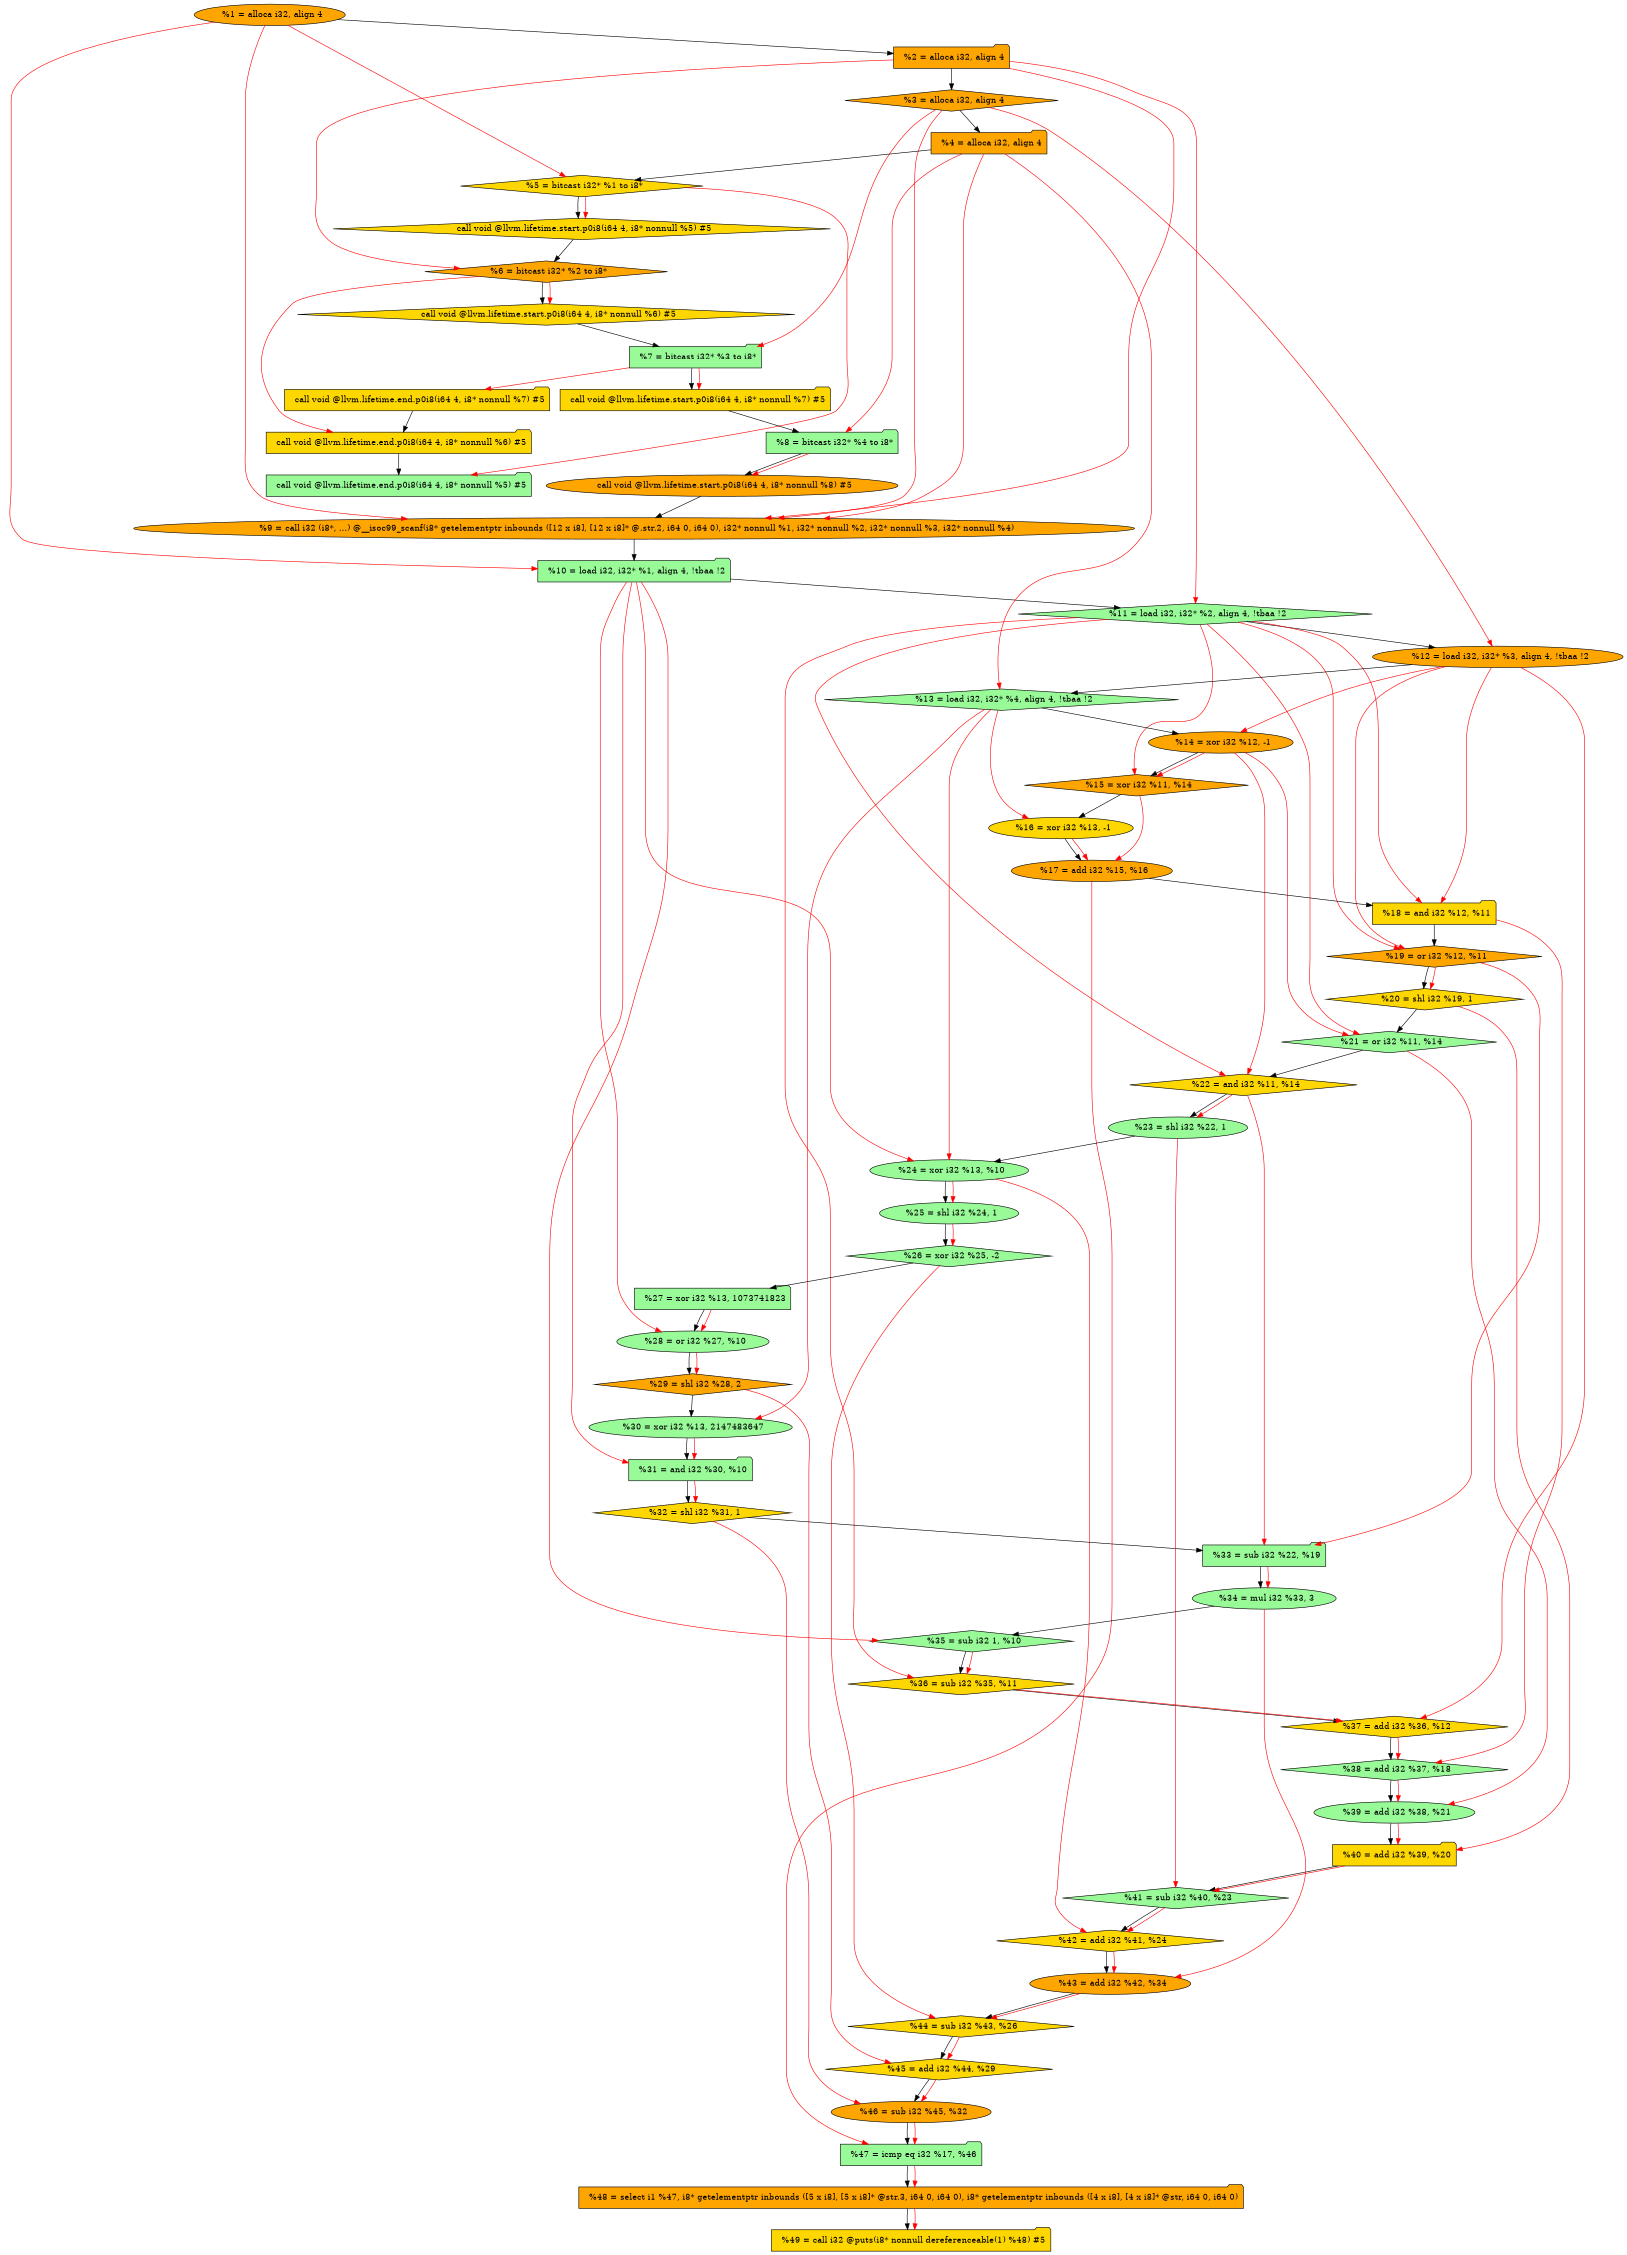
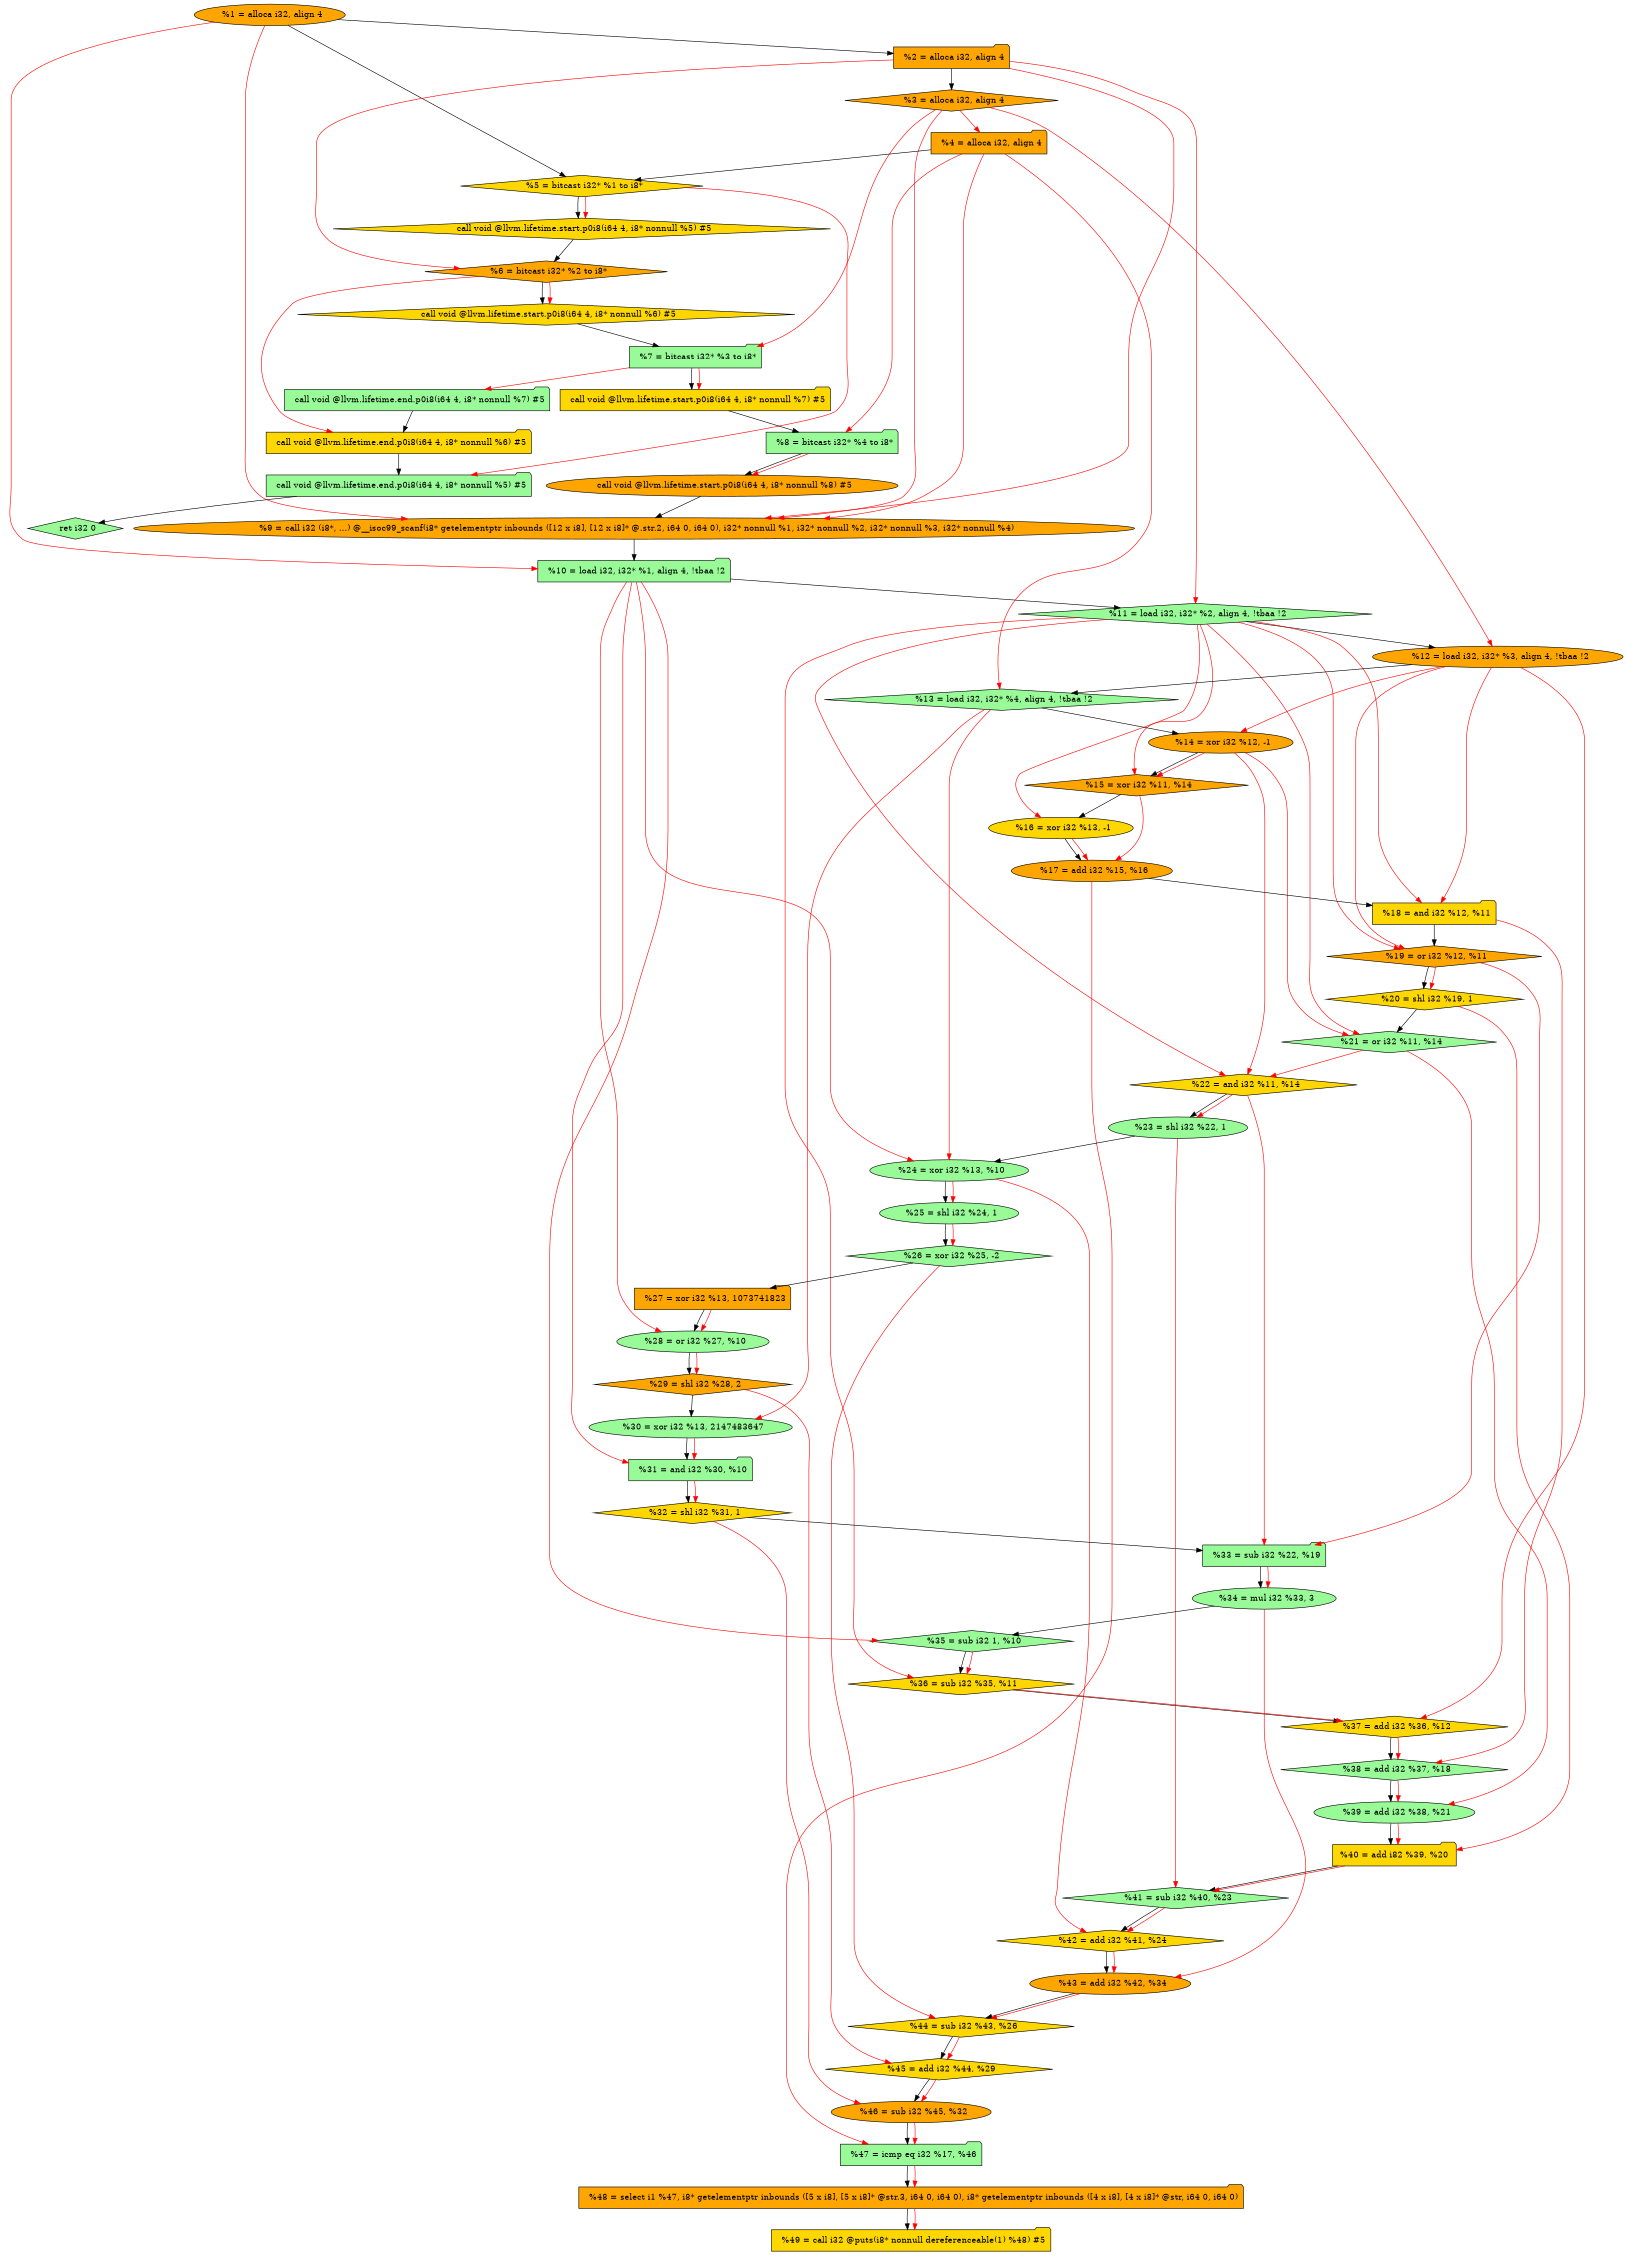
  digraph {
    node [fillcolor=palegreen shape=diamond style=filled]
    edge [color=red]
    n1 [fillcolor=orange label="  %1 = alloca i32, align 4" shape=ellipse]
    n2 [fillcolor=orange label="  %2 = alloca i32, align 4" shape=folder]
    n3 [fillcolor=gold label="  %5 = bitcast i32* %1 to i8*"]
    n4 [fillcolor=orange label="  %9 = call i32 (i8*, ...) @__isoc99_scanf(i8* getelementptr inbounds ([12 x i8], [12 x i8]* @.str.2, i64 0, i64 0), i32* nonnull %1, i32* nonnull %2, i32* nonnull %3, i32* nonnull %4)" shape=ellipse]
    n5 [label="  %10 = load i32, i32* %1, align 4, !tbaa !2" shape=folder]
    n6 [fillcolor=orange label="  %3 = alloca i32, align 4"]
    n7 [fillcolor=orange label="  %6 = bitcast i32* %2 to i8*"]
    n8 [label="  %11 = load i32, i32* %2, align 4, !tbaa !2"]
    n9 [fillcolor=gold label="  call void @llvm.lifetime.start.p0i8(i64 4, i8* nonnull %5) #5"]
    n10 [label="  call void @llvm.lifetime.end.p0i8(i64 4, i8* nonnull %5) #5" shape=folder]
    n11 [label="  %24 = xor i32 %13, %10" shape=ellipse]
    n12 [label="  %28 = or i32 %27, %10" shape=ellipse]
    n13 [label="  %31 = and i32 %30, %10" shape=folder]
    n14 [label="  %35 = sub i32 1, %10"]
    n15 [fillcolor=orange label="  %4 = alloca i32, align 4" shape=folder]
    n16 [label="  %7 = bitcast i32* %3 to i8*" shape=folder]
    n17 [fillcolor=orange label="  %12 = load i32, i32* %3, align 4, !tbaa !2" shape=ellipse]
    n18 [fillcolor=gold label="  call void @llvm.lifetime.start.p0i8(i64 4, i8* nonnull %6) #5"]
    n19 [fillcolor=gold label="  call void @llvm.lifetime.end.p0i8(i64 4, i8* nonnull %6) #5" shape=folder]
    n20 [fillcolor=orange label="  %15 = xor i32 %11, %14"]
    n21 [fillcolor=gold label="  %18 = and i32 %12, %11" shape=folder]
    n22 [fillcolor=orange label="  %19 = or i32 %12, %11"]
    n23 [label="  %21 = or i32 %11, %14"]
    n24 [fillcolor=gold label="  %22 = and i32 %11, %14"]
    n25 [fillcolor=gold label="  %36 = sub i32 %35, %11"]
    n26 [label="  %8 = bitcast i32* %4 to i8*" shape=folder]
    n27 [label="  %13 = load i32, i32* %4, align 4, !tbaa !2"]
    n28 [fillcolor=gold label="  call void @llvm.lifetime.start.p0i8(i64 4, i8* nonnull %7) #5" shape=folder]
-   n29 [fillcolor=gold label="  call void @llvm.lifetime.end.p0i8(i64 4, i8* nonnull %7) #5" shape=folder]
+   n29 [label="  call void @llvm.lifetime.end.p0i8(i64 4, i8* nonnull %7) #5" shape=folder]
    n30 [fillcolor=orange label="  %14 = xor i32 %12, -1" shape=ellipse]
    n31 [fillcolor=gold label="  %37 = add i32 %36, %12"]
    n32 [fillcolor=orange label="  call void @llvm.lifetime.start.p0i8(i64 4, i8* nonnull %8) #5" shape=ellipse]
    n33 [fillcolor=gold label="  %16 = xor i32 %13, -1" shape=ellipse]
    n34 [label="  %30 = xor i32 %13, 2147483647" shape=ellipse]
+   n35 [label="  ret i32 0"]
    n36 [label="  %25 = shl i32 %24, 1" shape=ellipse]
    n37 [fillcolor=gold label="  %42 = add i32 %41, %24"]
    n38 [fillcolor=orange label="  %29 = shl i32 %28, 2"]
    n39 [fillcolor=gold label="  %32 = shl i32 %31, 1"]
    n40 [fillcolor=orange label="  %17 = add i32 %15, %16" shape=ellipse]
    n41 [label="  %38 = add i32 %37, %18"]
    n42 [fillcolor=gold label="  %20 = shl i32 %19, 1"]
    n43 [label="  %33 = sub i32 %22, %19" shape=folder]
    n44 [label="  %39 = add i32 %38, %21" shape=ellipse]
    n45 [label="  %23 = shl i32 %22, 1" shape=ellipse]
-   n46 [label="  %27 = xor i32 %13, 1073741823" shape=folder]
+   n46 [fillcolor=orange label="  %27 = xor i32 %13, 1073741823" shape=folder]
    n47 [label="  %47 = icmp eq i32 %17, %46" shape=folder]
    n48 [fillcolor=orange label="  %48 = select i1 %47, i8* getelementptr inbounds ([5 x i8], [5 x i8]* @str.3, i64 0, i64 0), i8* getelementptr inbounds ([4 x i8], [4 x i8]* @str, i64 0, i64 0)" shape=folder]
-   n49 [fillcolor=gold label="  %40 = add i32 %39, %20" shape=folder]
+   n49 [fillcolor=gold label="%40 = add i82 %39, %20" shape=folder]
    n50 [label="  %34 = mul i32 %33, 3" shape=ellipse]
    n51 [label="  %41 = sub i32 %40, %23"]
    n52 [label="  %26 = xor i32 %25, -2"]
    n53 [fillcolor=orange label="  %43 = add i32 %42, %34" shape=ellipse]
    n54 [fillcolor=gold label="  %44 = sub i32 %43, %26"]
    n55 [fillcolor=gold label="  %45 = add i32 %44, %29"]
    n56 [fillcolor=orange label="  %46 = sub i32 %45, %32" shape=ellipse]
    n57 [fillcolor=gold label="  %49 = call i32 @puts(i8* nonnull dereferenceable(1) %48) #5" shape=folder]
    n1 -> n2 [color=""]
-   n1 -> n3
+   n1 -> n3 [color=black]
    n1 -> n4
    n1 -> n5
    n2 -> n4
    n2 -> n6 [color=""]
    n2 -> n7
    n2 -> n8
    n3 -> n9 [color=""]
    n3 -> n9
    n3 -> n10
    n4 -> n5 [color=""]
    n5 -> n8 [color=""]
    n5 -> n11
    n5 -> n12
    n5 -> n13
    n5 -> n14
    n6 -> n4
-   n6 -> n15 [color=""]
+   n6 -> n15
    n6 -> n16
    n6 -> n17
    n7 -> n18 [color=""]
    n7 -> n18
    n7 -> n19
    n8 -> n17 [color=""]
    n8 -> n20
    n8 -> n21
    n8 -> n22
    n8 -> n23
    n8 -> n24
    n8 -> n25
    n9 -> n7 [color=""]
+   n10 -> n35 [color=""]
    n11 -> n36 [color=""]
    n11 -> n36
    n11 -> n37
    n12 -> n38 [color=""]
    n12 -> n38
    n13 -> n39 [color=""]
    n13 -> n39
    n14 -> n25 [color=""]
    n14 -> n25
    n15 -> n3 [color=""]
    n15 -> n4
    n15 -> n26
    n15 -> n27
    n16 -> n28 [color=""]
    n16 -> n28
    n16 -> n29
    n17 -> n21
    n17 -> n22
    n17 -> n27 [color=""]
    n17 -> n30
    n17 -> n31
    n18 -> n16 [color=""]
    n19 -> n10 [color=""]
    n20 -> n33 [color=""]
    n20 -> n40
    n21 -> n22 [color=""]
    n21 -> n41
    n22 -> n42 [color=""]
    n22 -> n42
    n22 -> n43
-   n23 -> n24 [color=""]
+   n23 -> n24
    n23 -> n44
    n24 -> n43
    n24 -> n45 [color=""]
    n24 -> n45
    n25 -> n31 [color=""]
    n25 -> n31
    n26 -> n32 [color=""]
    n26 -> n32
    n27 -> n11
    n27 -> n30 [color=""]
-   n27 -> n33
+   n8 -> n33
    n27 -> n34
    n28 -> n26 [color=""]
    n29 -> n19 [color=""]
    n30 -> n20 [color=""]
    n30 -> n20
    n30 -> n23
    n30 -> n24
    n31 -> n41 [color=""]
    n31 -> n41
    n32 -> n4 [color=""]
    n33 -> n40 [color=""]
    n33 -> n40
    n34 -> n13 [color=""]
    n34 -> n13
    n36 -> n52 [color=""]
    n36 -> n52
    n37 -> n53 [color=""]
    n37 -> n53
    n38 -> n34 [color=""]
    n38 -> n55
    n39 -> n43 [color=""]
    n39 -> n56
    n40 -> n21 [color=""]
    n40 -> n47
    n41 -> n44 [color=""]
    n41 -> n44
    n42 -> n23 [color=""]
    n42 -> n49
    n43 -> n50 [color=""]
    n43 -> n50
    n44 -> n49 [color=""]
    n44 -> n49
    n45 -> n11 [color=""]
    n45 -> n51
    n46 -> n12 [color=""]
    n46 -> n12
    n47 -> n48 [color=""]
    n47 -> n48
    n48 -> n57 [color=""]
    n48 -> n57
    n49 -> n51 [color=""]
    n49 -> n51
    n50 -> n14 [color=""]
    n50 -> n53
    n51 -> n37 [color=""]
    n51 -> n37
    n52 -> n46 [color=""]
    n52 -> n54
    n53 -> n54 [color=""]
    n53 -> n54
    n54 -> n55 [color=""]
    n54 -> n55
    n55 -> n56 [color=""]
    n55 -> n56
    n56 -> n47 [color=""]
    n56 -> n47
  }
